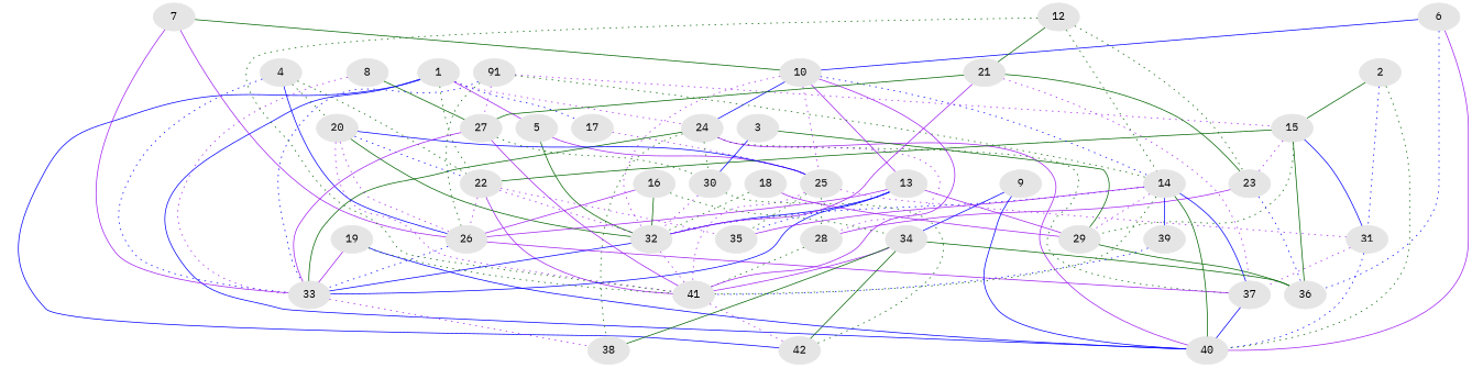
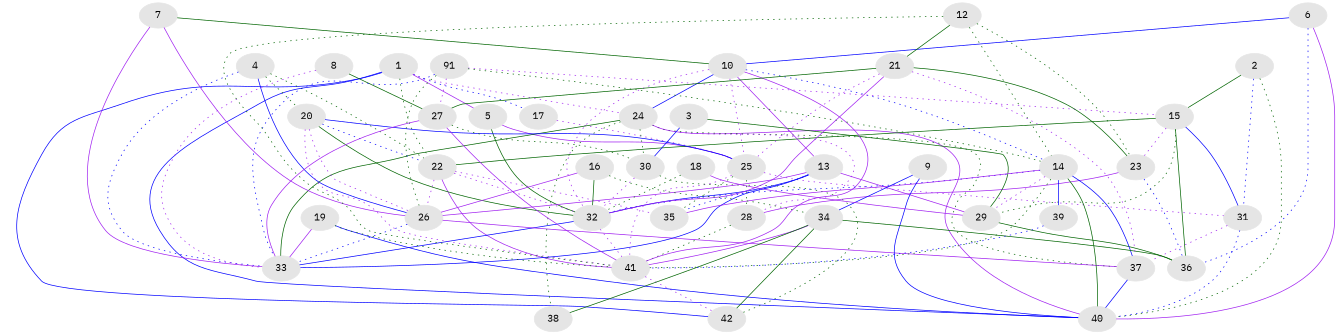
  graph {
    fontname="IBM Plex Mono"
    node [color=gray90 fontname="IBM Plex Mono" style=filled]
    edge [color=purple fontname="IBM Plex Mono" style=dotted weight=1.0]
    1
    5
    17
    22
    24
    40
    42
    25
    32
    26
    41
    35
    30
    33
    37
    28
    38
    2
    15
    31
    29
    36
    23
    3
    4
    20
    6
    10
    13
    14
    7
    8
    27
    9
    34
    39
    n37 [label=91]
    12
    21
    16
    18
    19
    1 -- 5 [style=solid]
    1 -- 17 [color=blue]
    1 -- 22 [color=darkgreen]
    1 -- 24
    1 -- 40 [color=blue style=solid]
    1 -- 42 [color=blue style=solid]
    5 -- 25 [style=solid]
    5 -- 32 [color=darkgreen style=solid]
    17 -- 25
    22 -- 32 [weight=2.0]
    22 -- 26
    22 -- 41 [style=solid]
    22 -- 35
    24 -- 40 [style=solid]
    24 -- 30 [color=darkgreen]
    24 -- 33 [color=darkgreen style=solid]
    24 -- 37 [color=darkgreen]
    24 -- 28
    24 -- 38 [color=darkgreen]
    25 -- 41
    25 -- 35 [color=darkgreen]
    25 -- 28 [color=darkgreen]
    25 -- 31
    32 -- 41
    32 -- 33 [color=blue style=solid]
    26 -- 33 [color=blue]
    26 -- 37 [style=solid]
    41 -- 42
    30 -- 42 [color=darkgreen]
    30 -- 32
-   33 -- 38
    37 -- 40 [color=blue style=solid]
    28 -- 41 [color=darkgreen]
    2 -- 40 [color=darkgreen]
    2 -- 15 [color=darkgreen style=solid]
    2 -- 31 [color=blue]
    15 -- 22 [color=darkgreen style=solid]
    15 -- 31 [color=blue style=solid]
    15 -- 29 [color=darkgreen weight=2.0]
    15 -- 36 [color=darkgreen style=solid]
    15 -- 23
    31 -- 40 [color=blue]
    31 -- 37
    29 -- 36 [color=darkgreen style=solid]
    23 -- 28 [style=solid]
    23 -- 36 [color=blue]
    3 -- 30 [color=blue style=solid]
    3 -- 29 [color=darkgreen style=solid]
    4 -- 22 [color=darkgreen]
    4 -- 26 [color=blue style=solid]
    4 -- 33 [color=blue]
    4 -- 20 [color=darkgreen]
    20 -- 22 [color=blue]
    20 -- 25 [color=blue style=solid]
    20 -- 32 [color=darkgreen style=solid]
    20 -- 26
    20 -- 41
    6 -- 40 [style=solid]
    6 -- 36 [color=blue]
    6 -- 10 [color=blue style=solid]
    10 -- 24 [color=blue style=solid]
    10 -- 25
    10 -- 32 [weight=2.0]
    10 -- 41 [style=solid]
    10 -- 13 [style=solid]
    10 -- 14 [color=blue]
    13 -- 32 [color=blue style=solid]
    13 -- 26 [style=solid]
    13 -- 35 [color=blue]
    13 -- 33 [color=blue style=solid]
    13 -- 29 [style=solid]
    14 -- 40 [color=darkgreen style=solid]
    14 -- 32 [color=blue]
    14 -- 41 [color=darkgreen]
    14 -- 35 [style=solid]
    14 -- 37 [color=blue style=solid]
    14 -- 29
    14 -- 39 [color=blue style=solid]
    7 -- 26 [style=solid]
    7 -- 33 [style=solid]
    7 -- 10 [color=darkgreen style=solid]
    8 -- 33
    8 -- 27 [color=darkgreen style=solid]
    27 -- 41 [style=solid]
    27 -- 30 [color=darkgreen]
    27 -- 33 [style=solid]
    9 -- 40 [color=blue style=solid]
    9 -- 34 [color=blue style=solid]
    34 -- 42 [color=darkgreen style=solid]
    34 -- 41 [style=solid]
    34 -- 38 [color=darkgreen style=solid]
    34 -- 36 [color=darkgreen style=solid]
    39 -- 41 [color=blue]
    n37 -- 26 [color=darkgreen]
    n37 -- 33 [color=blue]
    n37 -- 15
    n37 -- 14 [color=darkgreen]
    n37 -- 27
    12 -- 41 [color=darkgreen]
    12 -- 23 [color=darkgreen]
    12 -- 14 [color=darkgreen]
    12 -- 21 [color=darkgreen style=solid]
+   21 -- 25
    21 -- 32 [style=solid]
    21 -- 37
    21 -- 23 [color=darkgreen style=solid]
    21 -- 27 [color=darkgreen style=solid]
    16 -- 32 [color=darkgreen style=solid]
    16 -- 26 [style=solid]
    16 -- 34 [color=darkgreen weight=2.0]
    18 -- 32 [color=darkgreen]
    18 -- 29 [style=solid]
    19 -- 40 [color=blue style=solid]
    19 -- 41 [color=darkgreen]
    19 -- 33 [style=solid]
  }
